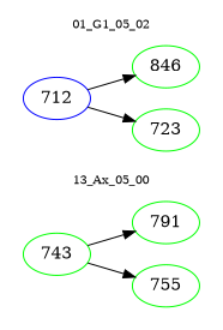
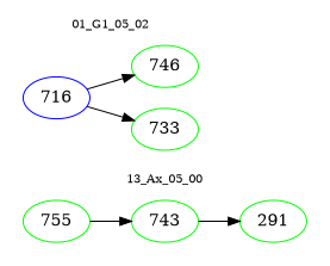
  digraph {
    rankdir=LR
    node [color=green]
    edge [color=black]
    n1 [label=743]
    n2 [label=755]
-   n3 [label=791]
-   n4 [color=blue label=712]
-   n5 [label=723]
-   n6 [label=846]
+   n3 [label=291]
+   n4 [color=blue label=716]
+   n5 [label=733]
+   n6 [label=746]
    subgraph cluster_1 {
      color=white
      fontsize=10
      label="13_Ax_05_00"
      n1
      n2
      n3
    }
    subgraph cluster_2 {
      color=white
      fontsize=10
      label="01_G1_05_02"
      n4
      n5
      n6
    }
-   n1 -> n2
+   n2 -> n1
    n1 -> n3
    n4 -> n5
    n4 -> n6
  }
